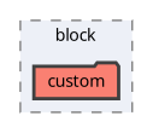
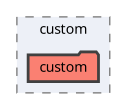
  digraph {
    compound=true
    fontname="Noto Sans"
    n1 [color=grey25 fillcolor=salmon fontname="Noto Sans" fontsize=10 height=0.2 label=custom shape=folder style="filled,bold" width=0.4]
    subgraph cluster_1 {
      bgcolor="#edf0f7"
      fontsize=10
-     label=block
+     label=custom
      pencolor=grey50
      style="filled,dashed"
      n1
    }
  }
